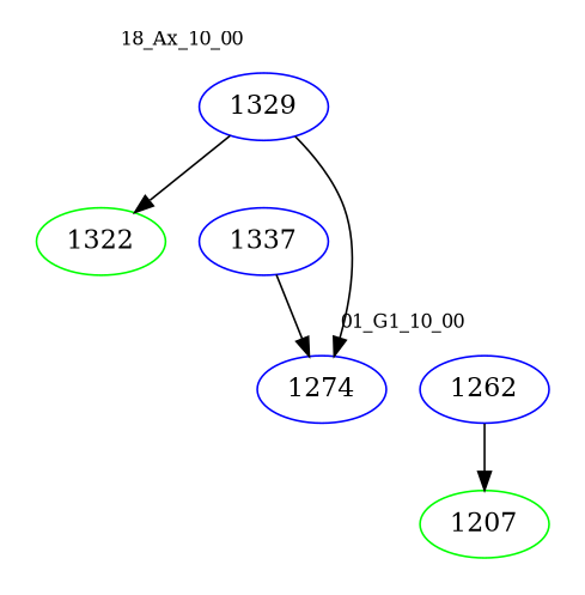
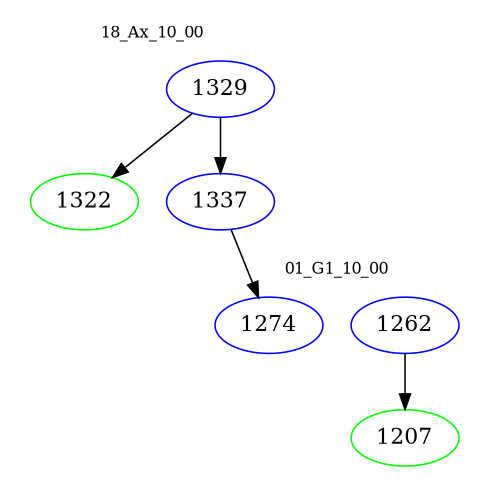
  digraph {
    node [color=blue]
    edge [color=black]
    n1 [label=1329]
    n2 [color=green label=1322]
    n3 [label=1337]
    n4 [label=1262]
    n5 [color=green label=1207]
    n6 [label=1274]
    subgraph cluster_1 {
      color=white
      fontsize=10
      label="18_Ax_10_00"
      n1
      n2
      n3
    }
    subgraph cluster_2 {
      color=white
      fontsize=10
      label="01_G1_10_00"
      n4
      n5
      n6
    }
    n1 -> n2
-   n1 -> n6
+   n1 -> n3
    n3 -> n6
    n4 -> n5
  }
